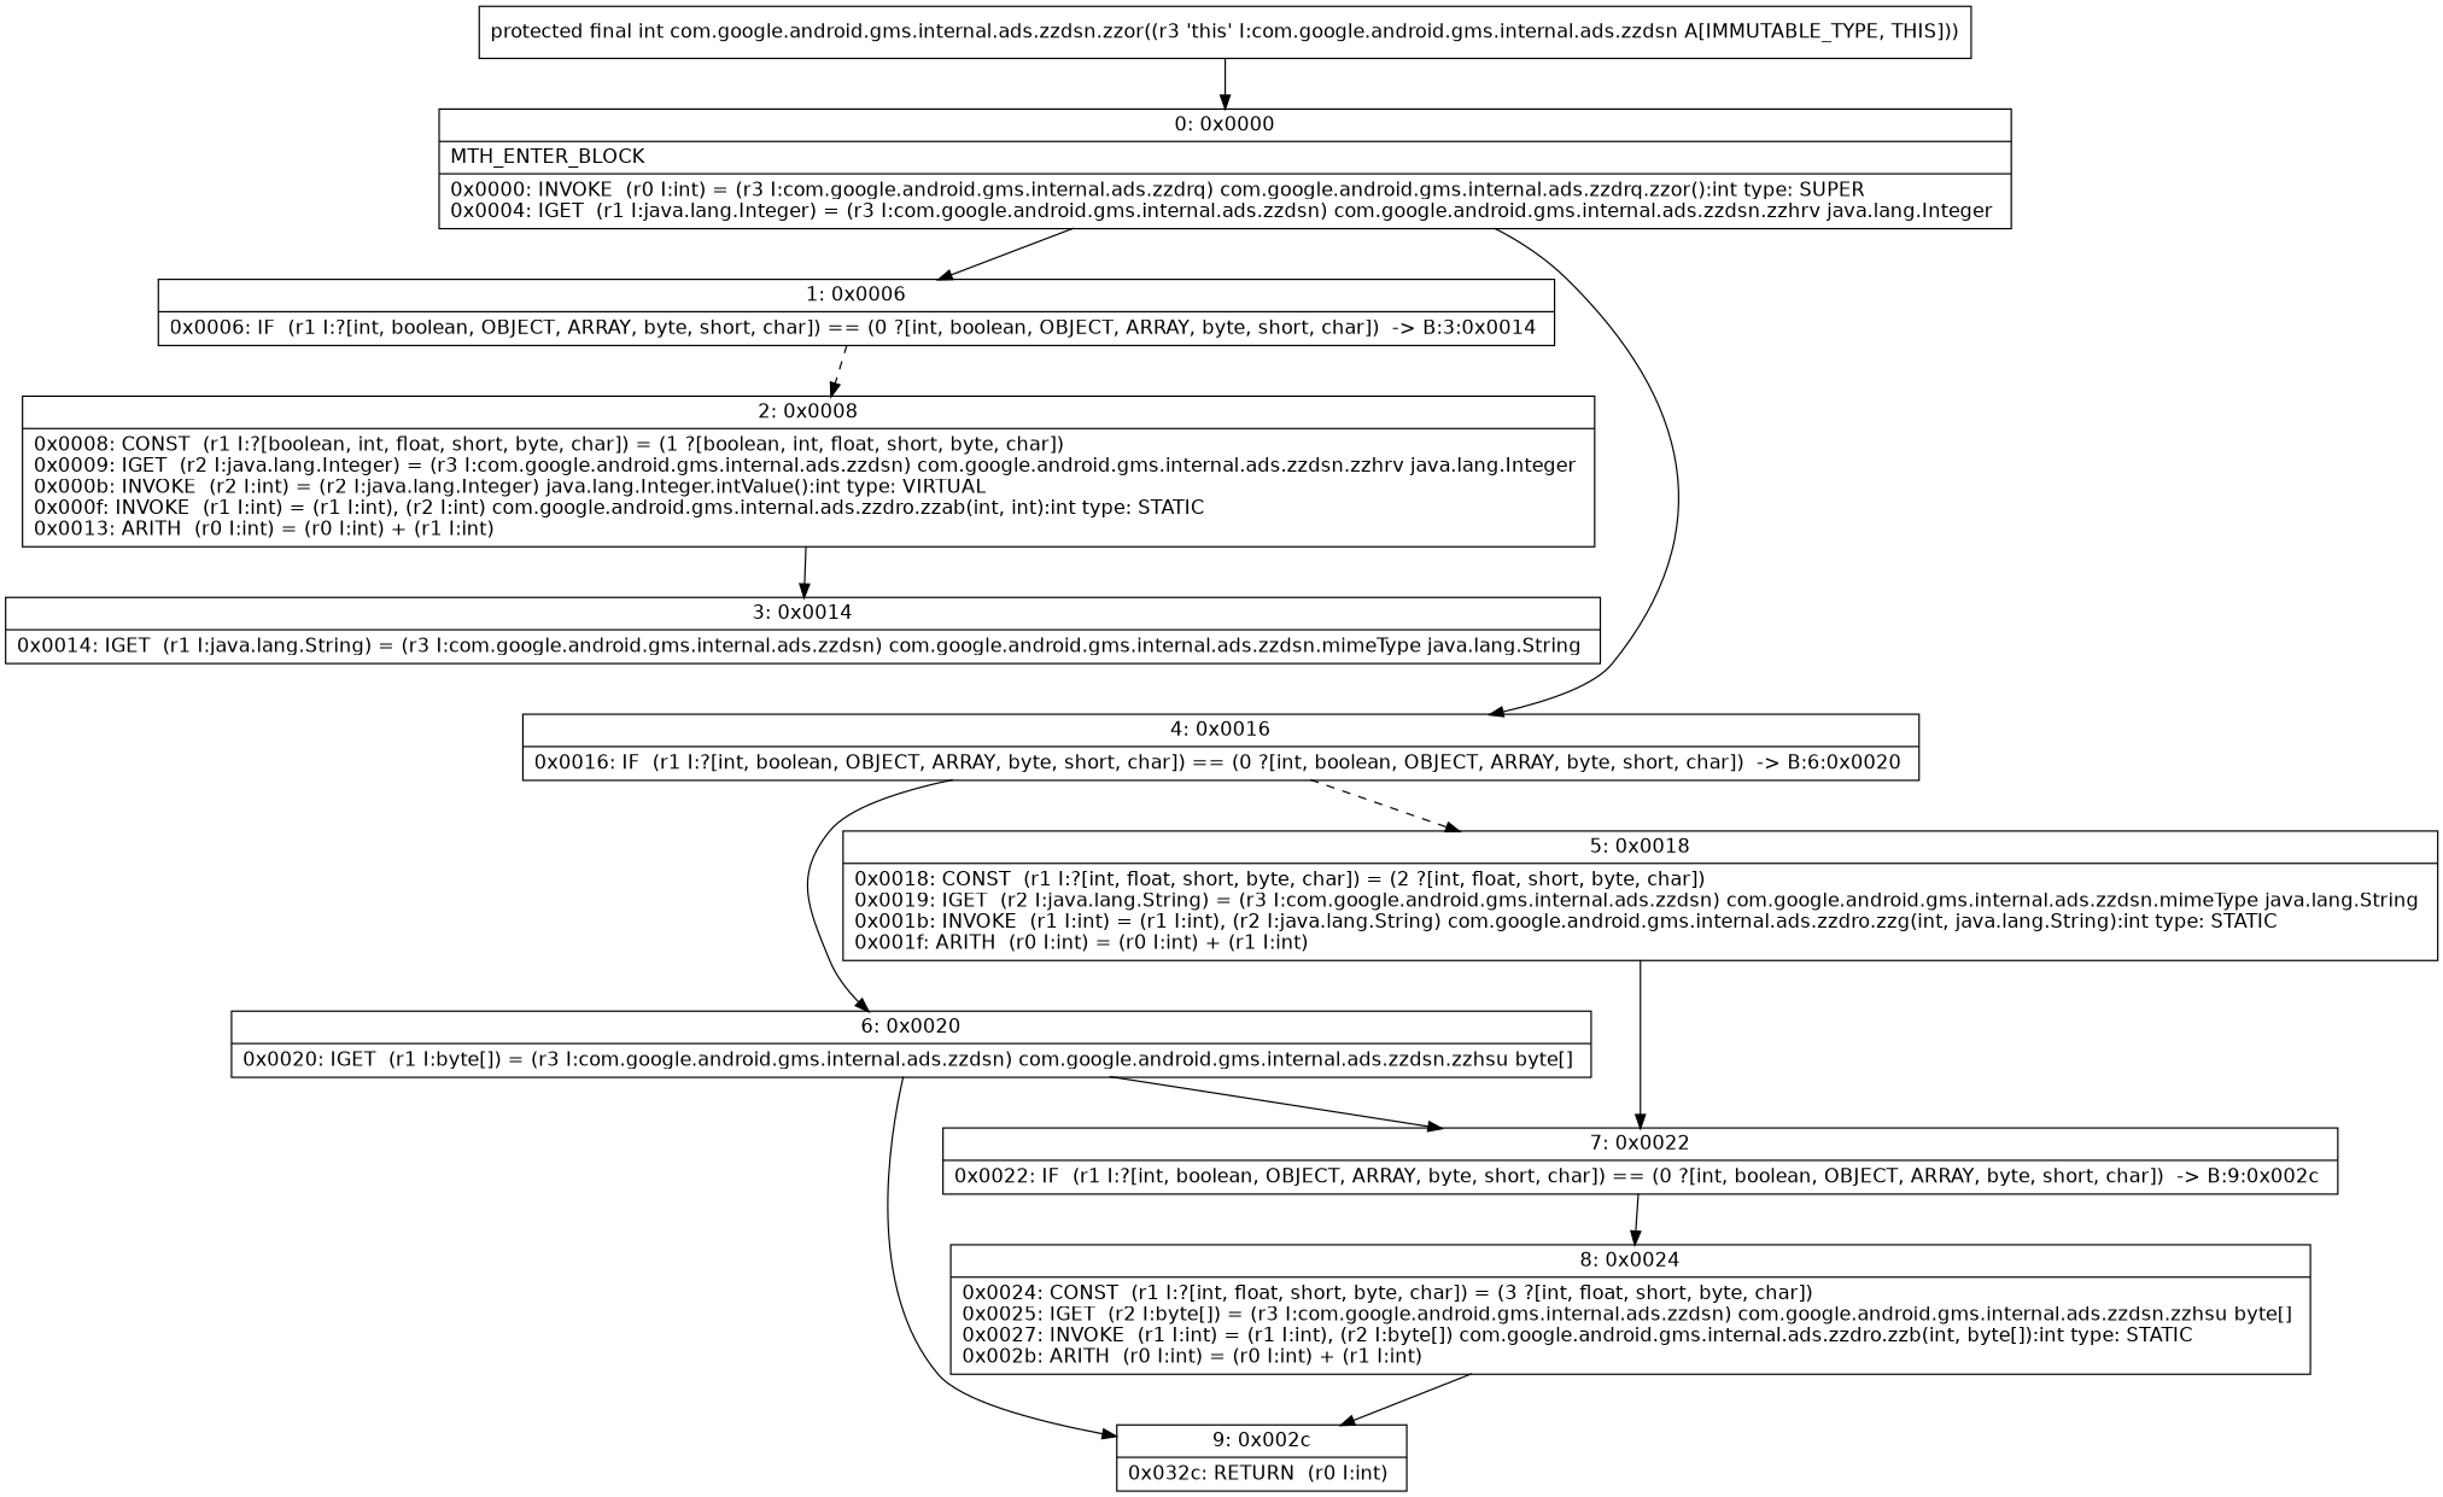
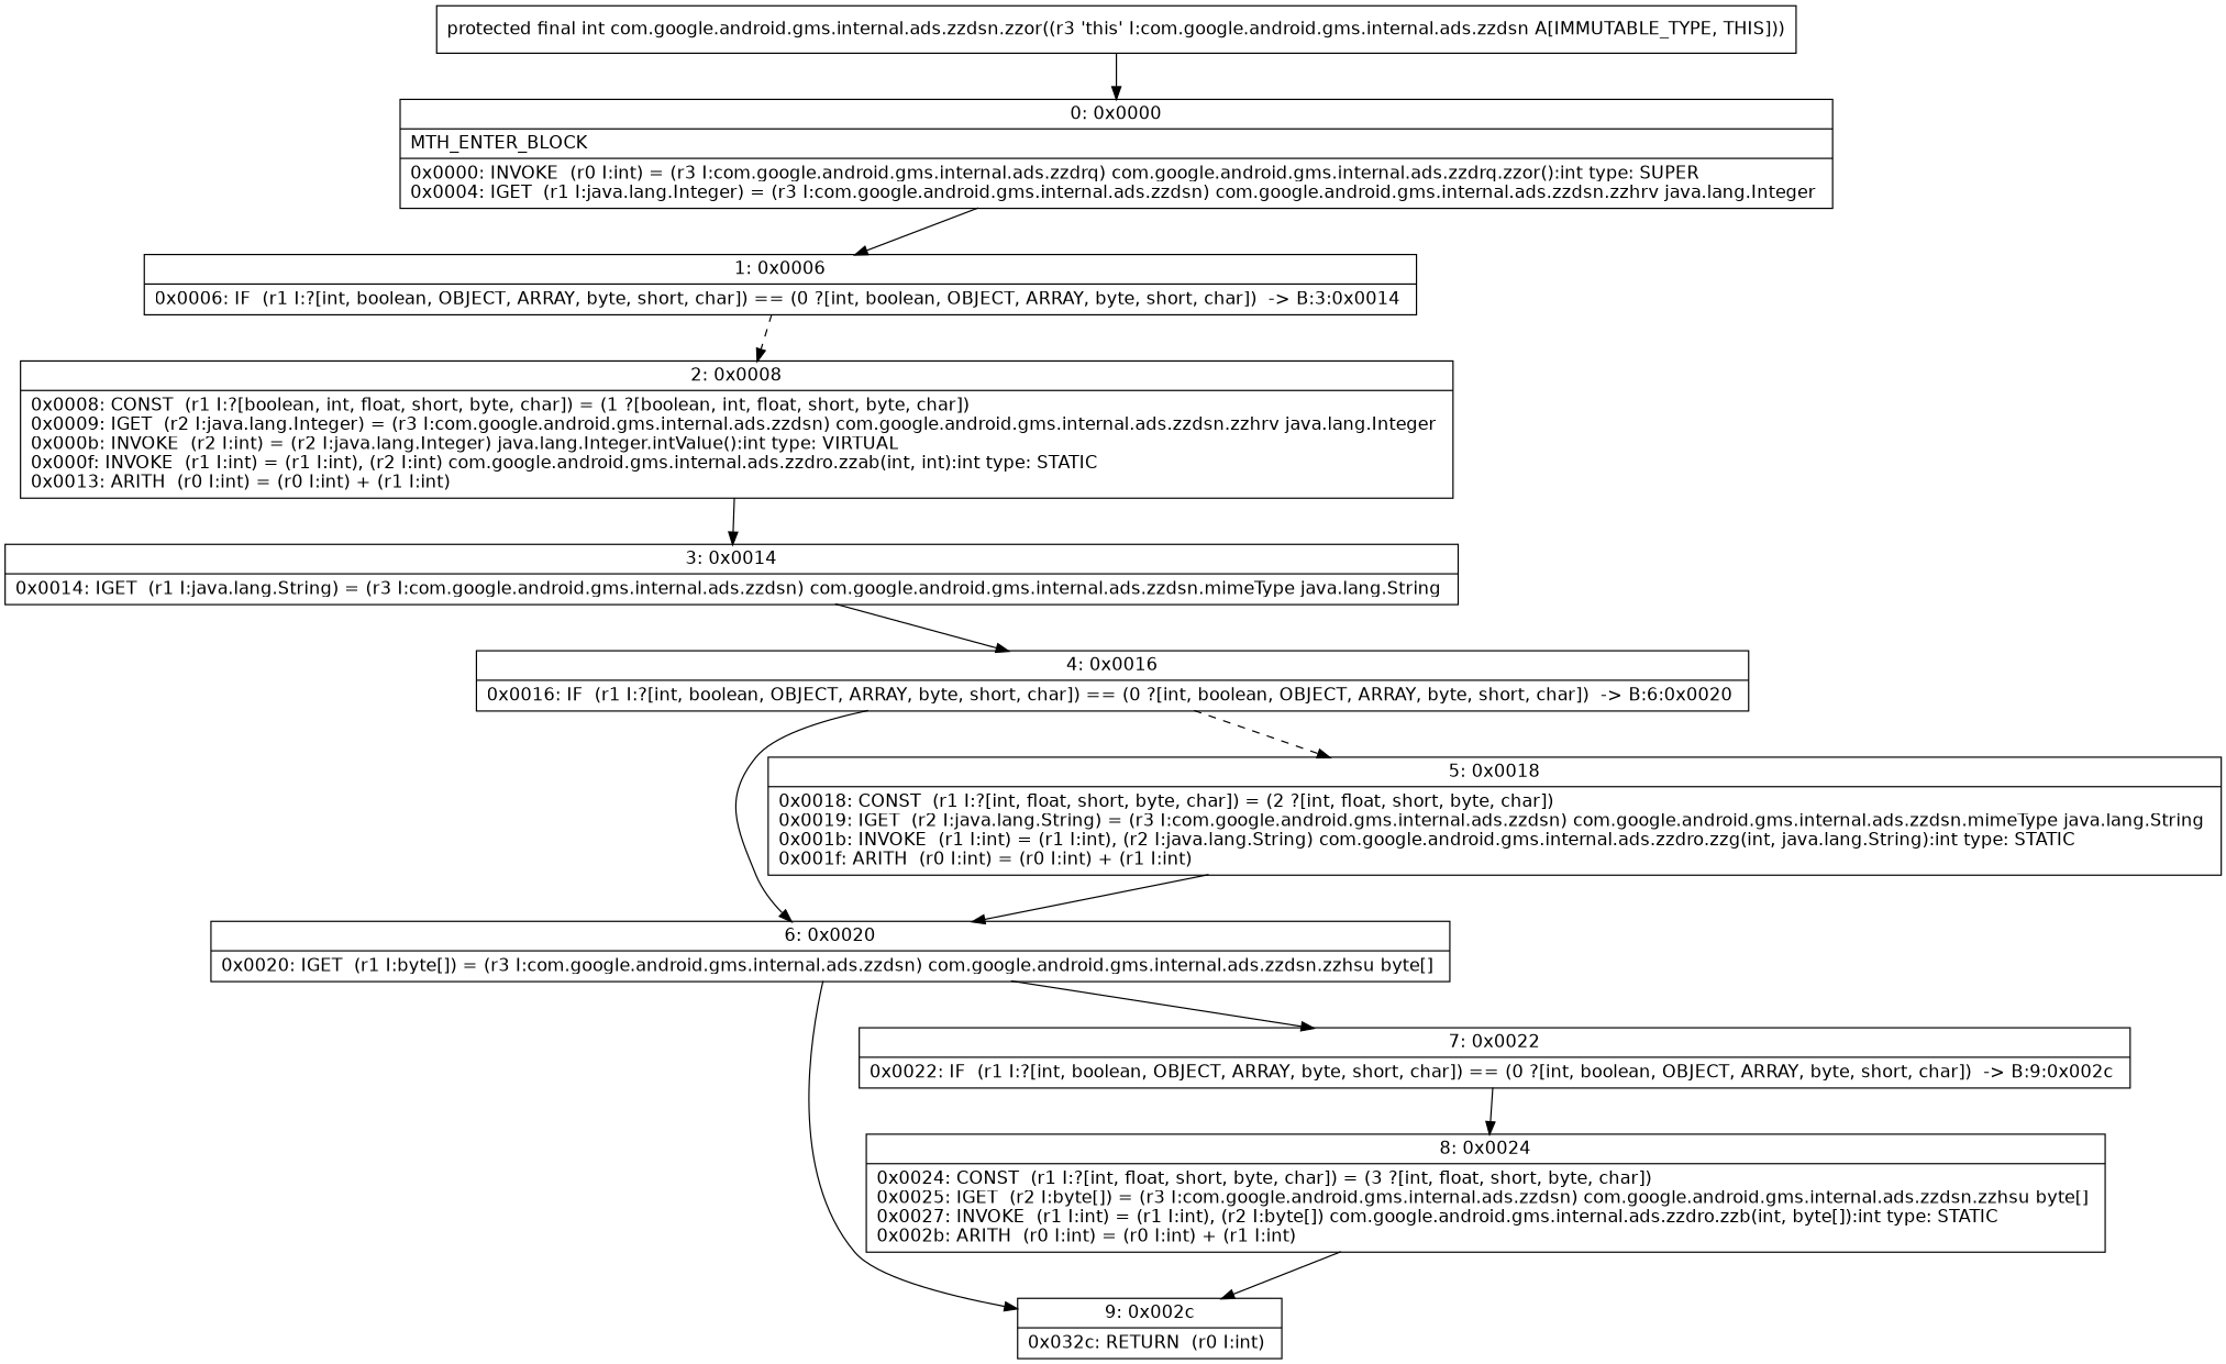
  digraph {
    fontname="DejaVu Sans"
    node [fontname="DejaVu Sans" shape=record]
    edge [fontname="DejaVu Sans"]
    n1 [label="{0\:\ 0x0000|MTH_ENTER_BLOCK\l|0x0000: INVOKE  (r0 I:int) = (r3 I:com.google.android.gms.internal.ads.zzdrq) com.google.android.gms.internal.ads.zzdrq.zzor():int type: SUPER \l0x0004: IGET  (r1 I:java.lang.Integer) = (r3 I:com.google.android.gms.internal.ads.zzdsn) com.google.android.gms.internal.ads.zzdsn.zzhrv java.lang.Integer \l}"]
    n2 [label="{1\:\ 0x0006|0x0006: IF  (r1 I:?[int, boolean, OBJECT, ARRAY, byte, short, char]) == (0 ?[int, boolean, OBJECT, ARRAY, byte, short, char])  \-\> B:3:0x0014 \l}"]
    n3 [label="{2\:\ 0x0008|0x0008: CONST  (r1 I:?[boolean, int, float, short, byte, char]) = (1 ?[boolean, int, float, short, byte, char]) \l0x0009: IGET  (r2 I:java.lang.Integer) = (r3 I:com.google.android.gms.internal.ads.zzdsn) com.google.android.gms.internal.ads.zzdsn.zzhrv java.lang.Integer \l0x000b: INVOKE  (r2 I:int) = (r2 I:java.lang.Integer) java.lang.Integer.intValue():int type: VIRTUAL \l0x000f: INVOKE  (r1 I:int) = (r1 I:int), (r2 I:int) com.google.android.gms.internal.ads.zzdro.zzab(int, int):int type: STATIC \l0x0013: ARITH  (r0 I:int) = (r0 I:int) + (r1 I:int) \l}"]
    n4 [label="{3\:\ 0x0014|0x0014: IGET  (r1 I:java.lang.String) = (r3 I:com.google.android.gms.internal.ads.zzdsn) com.google.android.gms.internal.ads.zzdsn.mimeType java.lang.String \l}"]
    n5 [label="{4\:\ 0x0016|0x0016: IF  (r1 I:?[int, boolean, OBJECT, ARRAY, byte, short, char]) == (0 ?[int, boolean, OBJECT, ARRAY, byte, short, char])  \-\> B:6:0x0020 \l}"]
    n6 [label="{5\:\ 0x0018|0x0018: CONST  (r1 I:?[int, float, short, byte, char]) = (2 ?[int, float, short, byte, char]) \l0x0019: IGET  (r2 I:java.lang.String) = (r3 I:com.google.android.gms.internal.ads.zzdsn) com.google.android.gms.internal.ads.zzdsn.mimeType java.lang.String \l0x001b: INVOKE  (r1 I:int) = (r1 I:int), (r2 I:java.lang.String) com.google.android.gms.internal.ads.zzdro.zzg(int, java.lang.String):int type: STATIC \l0x001f: ARITH  (r0 I:int) = (r0 I:int) + (r1 I:int) \l}"]
    n7 [label="{6\:\ 0x0020|0x0020: IGET  (r1 I:byte[]) = (r3 I:com.google.android.gms.internal.ads.zzdsn) com.google.android.gms.internal.ads.zzdsn.zzhsu byte[] \l}"]
    n8 [label="{7\:\ 0x0022|0x0022: IF  (r1 I:?[int, boolean, OBJECT, ARRAY, byte, short, char]) == (0 ?[int, boolean, OBJECT, ARRAY, byte, short, char])  \-\> B:9:0x002c \l}"]
    n9 [label="{9\:\ 0x002c|0x032c: RETURN  (r0 I:int) \l}"]
    n10 [label="{8\:\ 0x0024|0x0024: CONST  (r1 I:?[int, float, short, byte, char]) = (3 ?[int, float, short, byte, char]) \l0x0025: IGET  (r2 I:byte[]) = (r3 I:com.google.android.gms.internal.ads.zzdsn) com.google.android.gms.internal.ads.zzdsn.zzhsu byte[] \l0x0027: INVOKE  (r1 I:int) = (r1 I:int), (r2 I:byte[]) com.google.android.gms.internal.ads.zzdro.zzb(int, byte[]):int type: STATIC \l0x002b: ARITH  (r0 I:int) = (r0 I:int) + (r1 I:int) \l}"]
    n11 [label="{protected final int com.google.android.gms.internal.ads.zzdsn.zzor((r3 'this' I:com.google.android.gms.internal.ads.zzdsn A[IMMUTABLE_TYPE, THIS])) }"]
    n1 -> n2
    n2 -> n3 [style=dashed]
    n3 -> n4
-   n1 -> n5
+   n4 -> n5
    n5 -> n6 [style=dashed]
    n5 -> n7
-   n6 -> n8
+   n6 -> n7
    n7 -> n8
    n7 -> n9
    n8 -> n10 [style=solid]
    n10 -> n9
    n11 -> n1
  }
